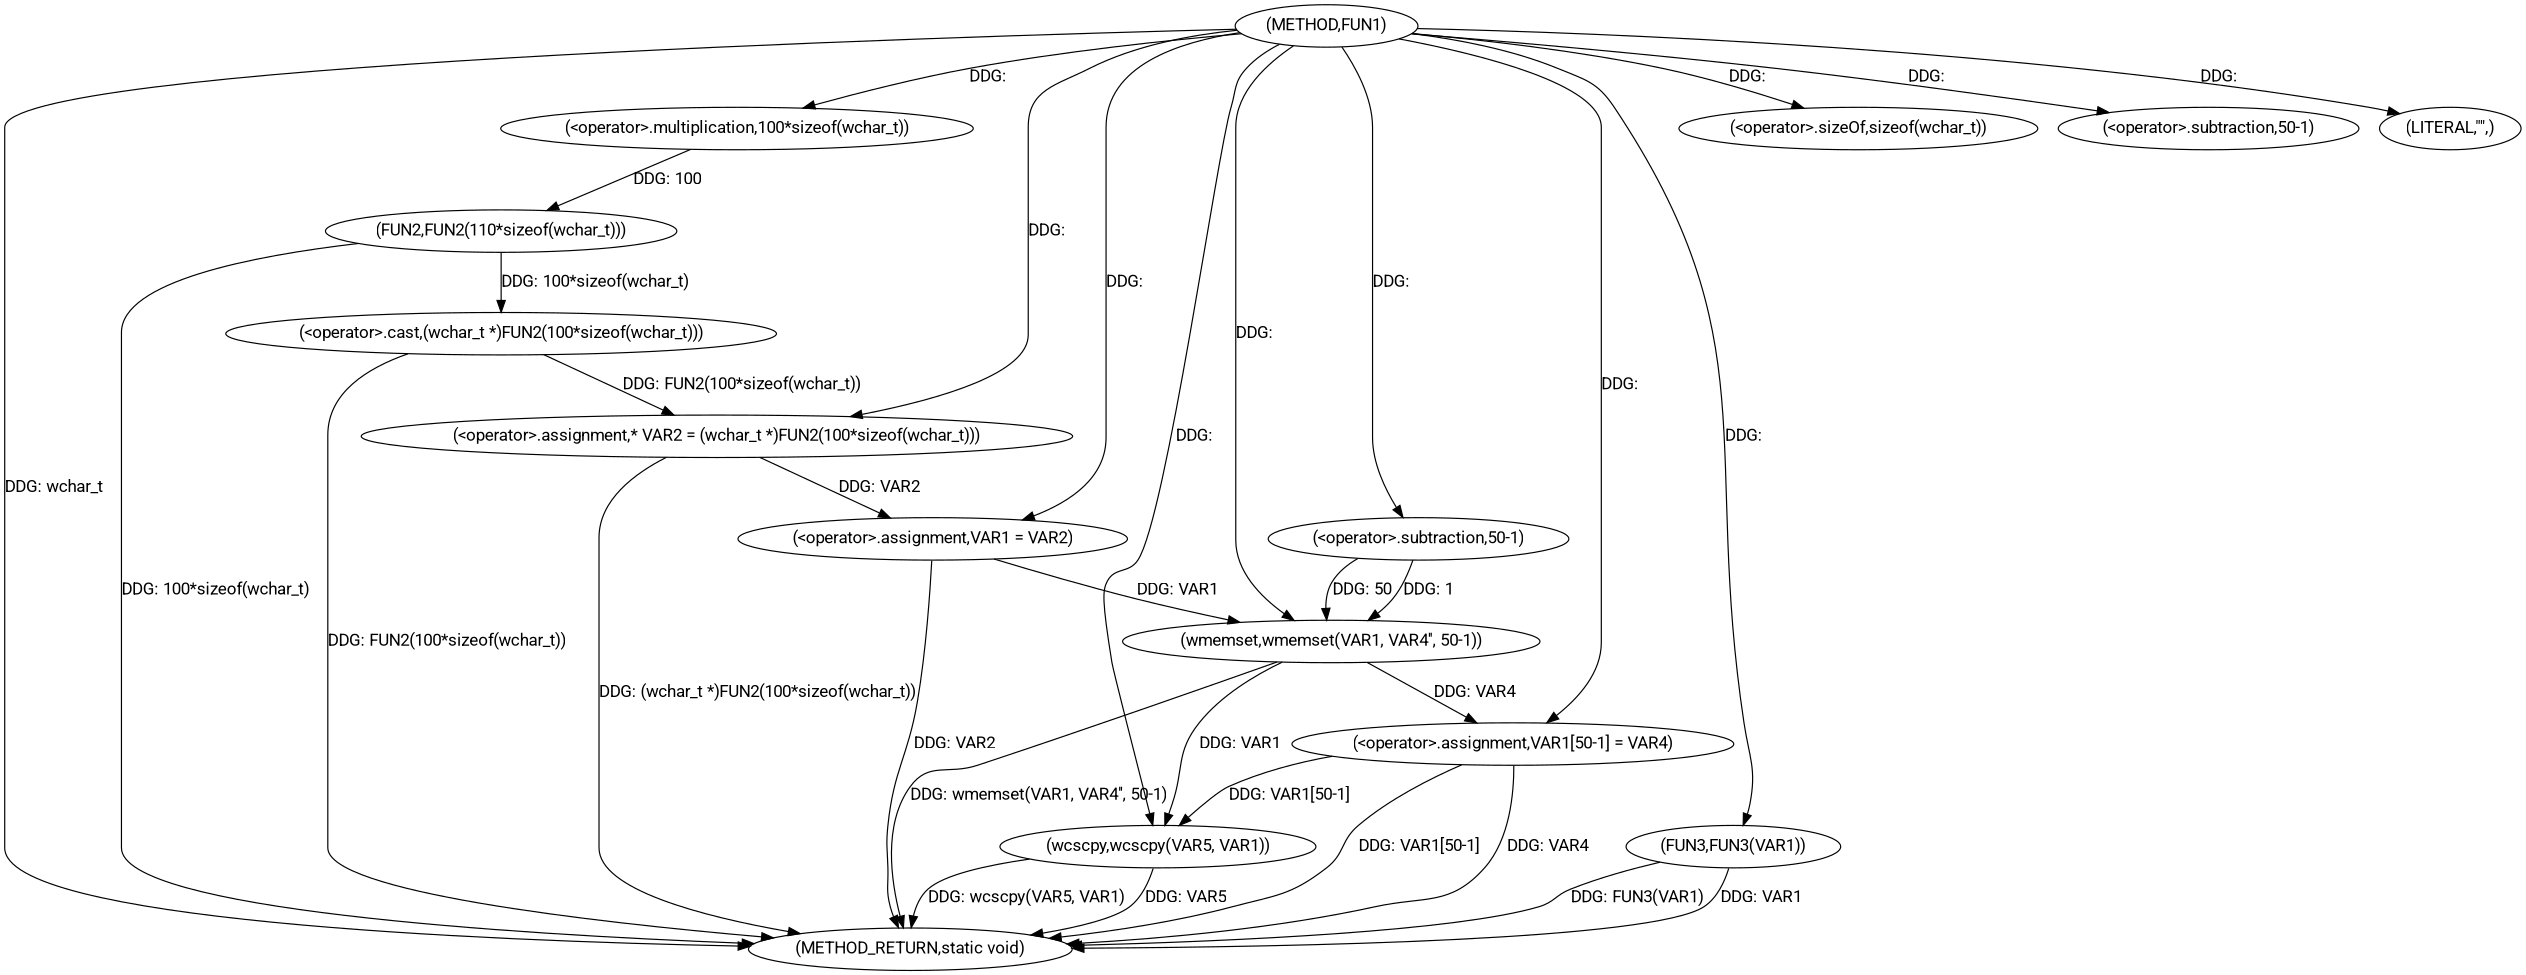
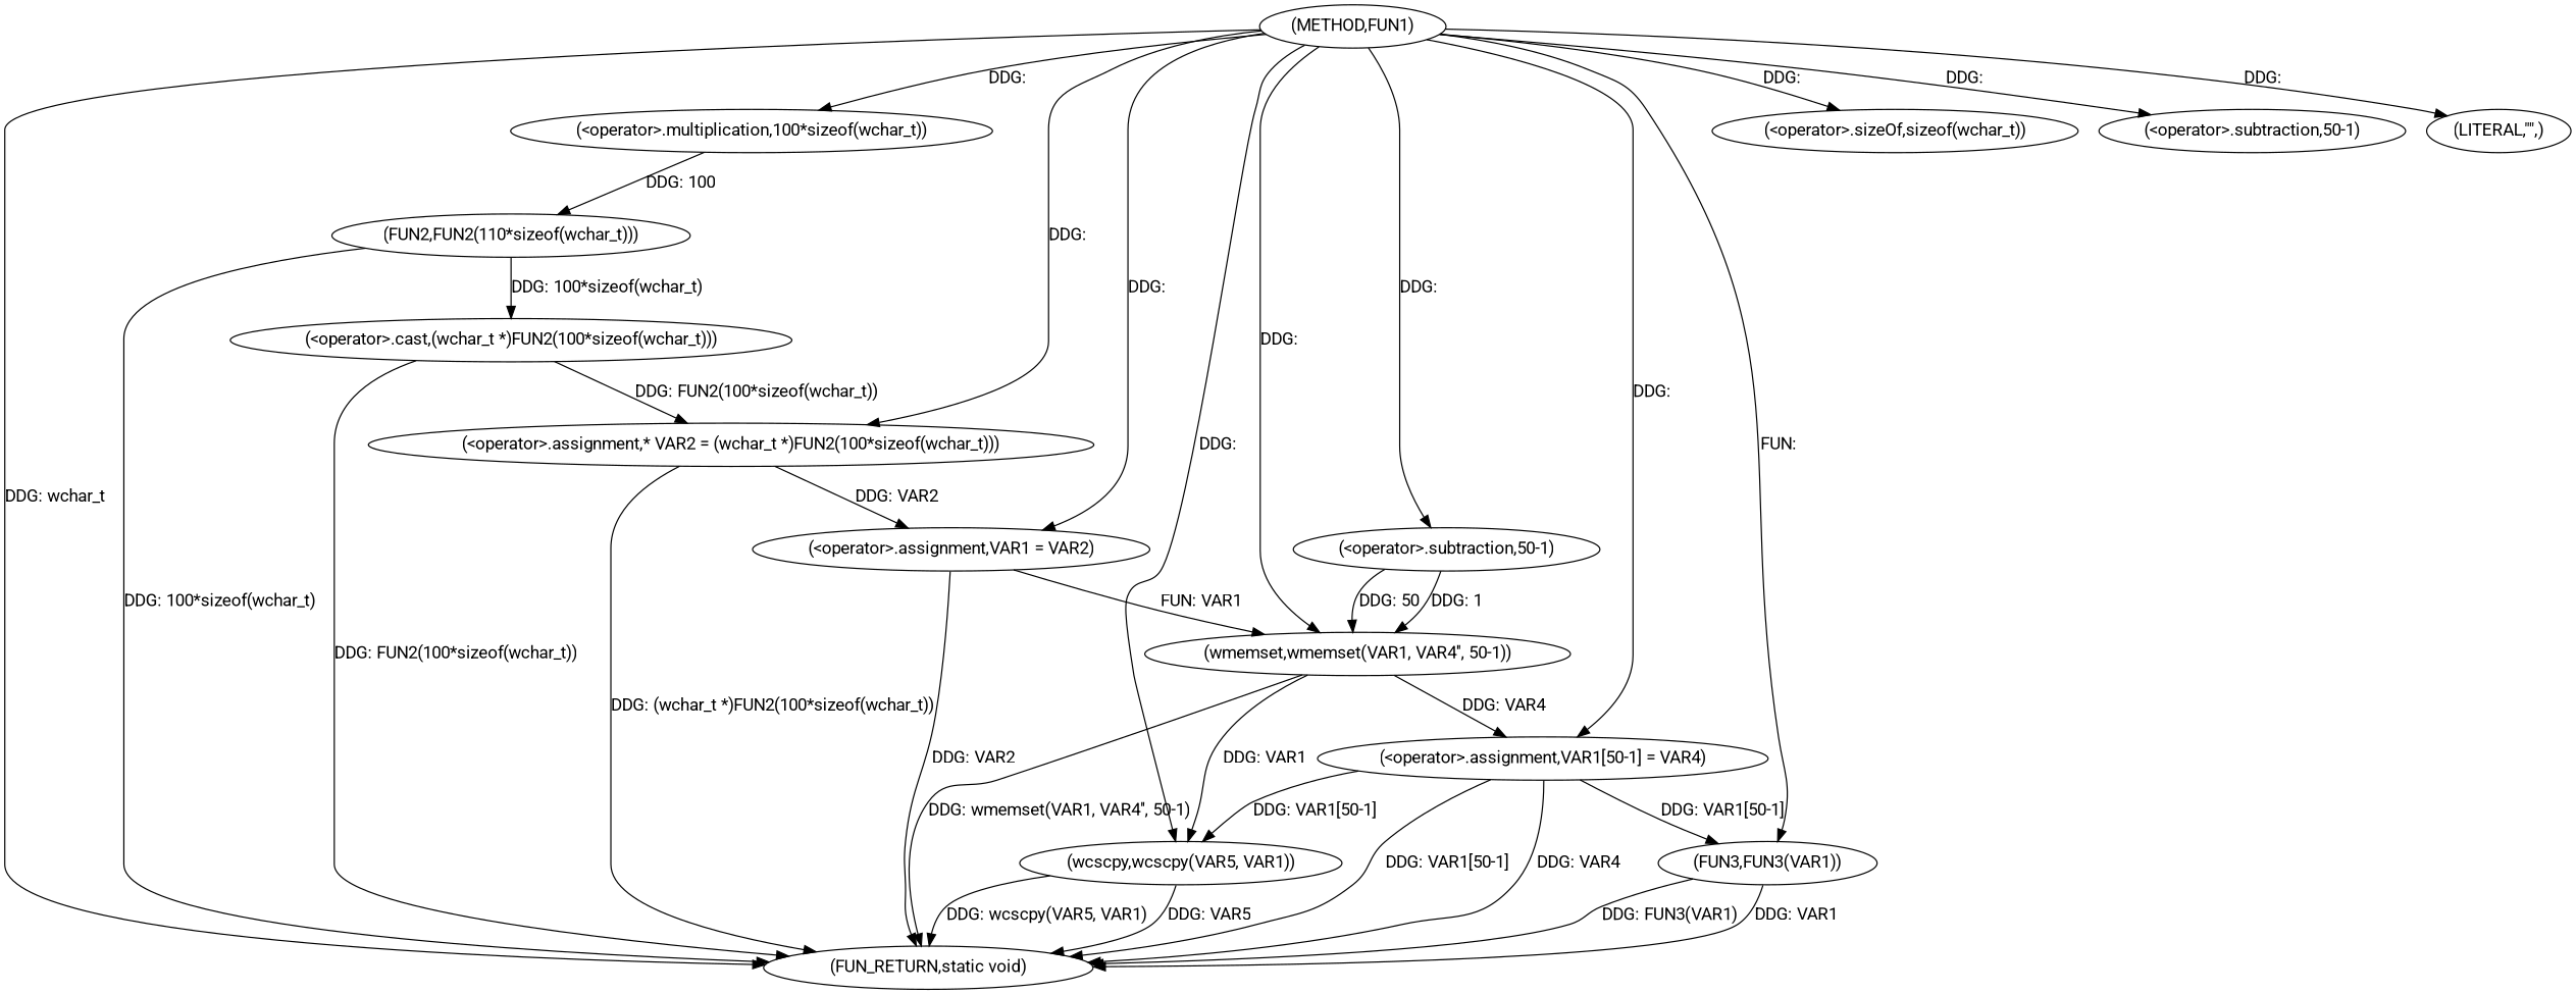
  digraph {
    fontname=Roboto
    node [fontname=Roboto]
    edge [fontname=Roboto]
    n1 [label="(METHOD,FUN1)"]
    n2 [label="(<operator>.assignment,* VAR2 = (wchar_t *)FUN2(100*sizeof(wchar_t)))"]
    n3 [label="(<operator>.multiplication,100*sizeof(wchar_t))"]
    n4 [label="(<operator>.sizeOf,sizeof(wchar_t))"]
    n5 [label="(<operator>.assignment,VAR1 = VAR2)"]
    n6 [label="(wmemset,wmemset(VAR1, VAR4'', 50-1))"]
    n7 [label="(<operator>.subtraction,50-1)"]
    n8 [label="(<operator>.assignment,VAR1[50-1] = VAR4)"]
    n9 [label="(<operator>.subtraction,50-1)"]
    n10 [label="(LITERAL,\"\",)"]
    n11 [label="(wcscpy,wcscpy(VAR5, VAR1))"]
    n12 [label="(FUN3,FUN3(VAR1))"]
-   n13 [label="(METHOD_RETURN,static void)"]
+   n13 [label="(FUN_RETURN,static void)"]
    n14 [label="(FUN2,FUN2(110*sizeof(wchar_t)))"]
    n15 [label="(<operator>.cast,(wchar_t *)FUN2(100*sizeof(wchar_t)))"]
    n1 -> n2 [label="DDG: "]
    n1 -> n3 [label="DDG: "]
    n1 -> n4 [label="DDG: "]
    n1 -> n5 [label="DDG: "]
    n1 -> n6 [label="DDG: "]
    n1 -> n7 [label="DDG: "]
    n1 -> n8 [label="DDG: "]
    n1 -> n9 [label="DDG: "]
    n1 -> n10 [label="DDG: "]
    n1 -> n11 [label="DDG: "]
-   n1 -> n12 [label="DDG: "]
+   n1 -> n12 [label="FUN: "]
    n1 -> n13 [label="DDG: wchar_t"]
    n2 -> n5 [label="DDG: VAR2"]
    n2 -> n13 [label="DDG: (wchar_t *)FUN2(100*sizeof(wchar_t))"]
    n3 -> n14 [label="DDG: 100"]
-   n5 -> n6 [label="DDG: VAR1"]
+   n5 -> n6 [label="FUN: VAR1"]
    n5 -> n13 [label="DDG: VAR2"]
    n6 -> n8 [label="DDG: VAR4"]
    n6 -> n11 [label="DDG: VAR1"]
    n6 -> n13 [label="DDG: wmemset(VAR1, VAR4'', 50-1)"]
    n7 -> n6 [label="DDG: 50"]
    n7 -> n6 [label="DDG: 1"]
    n8 -> n11 [label="DDG: VAR1[50-1]"]
+   n8 -> n12 [label="DDG: VAR1[50-1]"]
    n8 -> n13 [label="DDG: VAR4"]
    n8 -> n13 [label="DDG: VAR1[50-1]"]
    n11 -> n13 [label="DDG: VAR5"]
    n11 -> n13 [label="DDG: wcscpy(VAR5, VAR1)"]
    n12 -> n13 [label="DDG: FUN3(VAR1)"]
    n12 -> n13 [label="DDG: VAR1"]
    n14 -> n13 [label="DDG: 100*sizeof(wchar_t)"]
    n14 -> n15 [label="DDG: 100*sizeof(wchar_t)"]
    n15 -> n2 [label="DDG: FUN2(100*sizeof(wchar_t))"]
    n15 -> n13 [label="DDG: FUN2(100*sizeof(wchar_t))"]
  }
